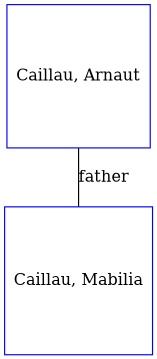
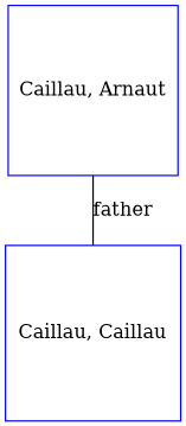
  digraph {
    node [color=blue regular=1 shape=box]
    n1 [label="Caillau, Arnaut"]
-   n2 [label="Caillau, Mabilia"]
+   n2 [label="Caillau, Caillau"]
    n1 -> n2 [arrowsize=0.0 dir=none label=father]
  }
